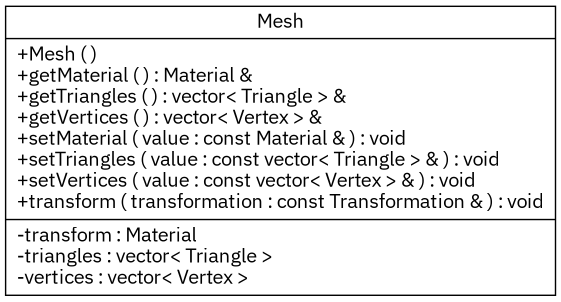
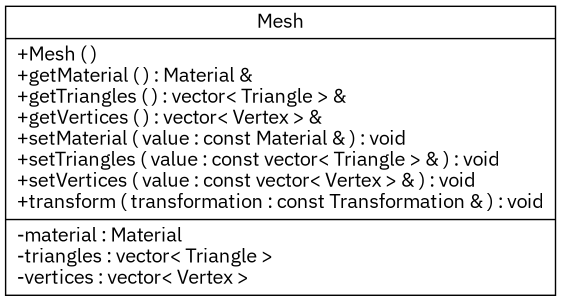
  digraph {
    rankdir=RL
    fontname="IBM Plex Sans"
-   n1 [label="Mesh\n|+Mesh (  )\l+getMaterial (  ) : Material &\l+getTriangles (  ) : vector\< Triangle \> &\l+getVertices (  ) : vector\< Vertex \> &\l+setMaterial ( value : const Material & ) : void\l+setTriangles ( value : const vector\< Triangle \> & ) : void\l+setVertices ( value : const vector\< Vertex \> & ) : void\l+transform ( transformation : const Transformation & ) : void\l|-transform : Material\l-triangles : vector\< Triangle \>\l-vertices : vector\< Vertex \>\l" shape=record fontname="IBM Plex Sans"]
+   n1 [label="Mesh\n|+Mesh (  )\l+getMaterial (  ) : Material &\l+getTriangles (  ) : vector\< Triangle \> &\l+getVertices (  ) : vector\< Vertex \> &\l+setMaterial ( value : const Material & ) : void\l+setTriangles ( value : const vector\< Triangle \> & ) : void\l+setVertices ( value : const vector\< Vertex \> & ) : void\l+transform ( transformation : const Transformation & ) : void\l|-material : Material\l-triangles : vector\< Triangle \>\l-vertices : vector\< Vertex \>\l" shape=record fontname="IBM Plex Sans"]
  }
